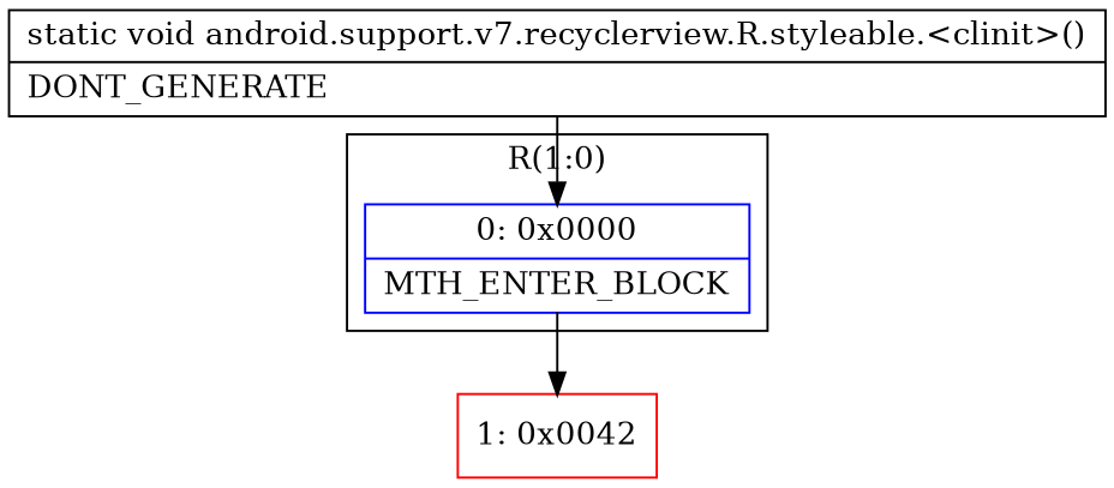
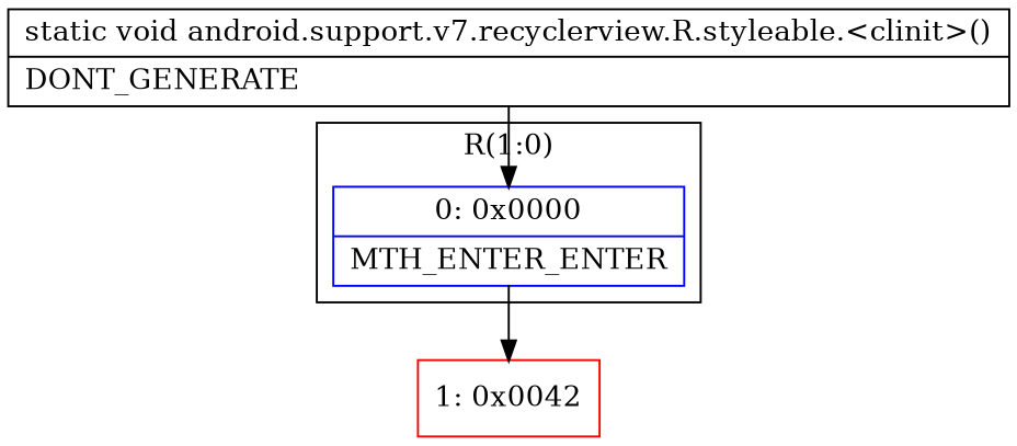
  digraph {
    fontname="DejaVu Serif"
    node [shape=record fontname="DejaVu Serif"]
    edge [fontname="DejaVu Serif"]
-   n1 [color=blue label="{0\:\ 0x0000|MTH_ENTER_BLOCK\l}"]
+   n1 [color=blue label="{0\:\ 0x0000|MTH_ENTER_ENTER\l}"]
    n2 [color=red label="{1\:\ 0x0042}"]
    n3 [label="{static void android.support.v7.recyclerview.R.styleable.\<clinit\>()  | DONT_GENERATE\l}"]
    subgraph cluster_1 {
      label="R(1:0)"
      n1
    }
    n1 -> n2
    n3 -> n1
  }
